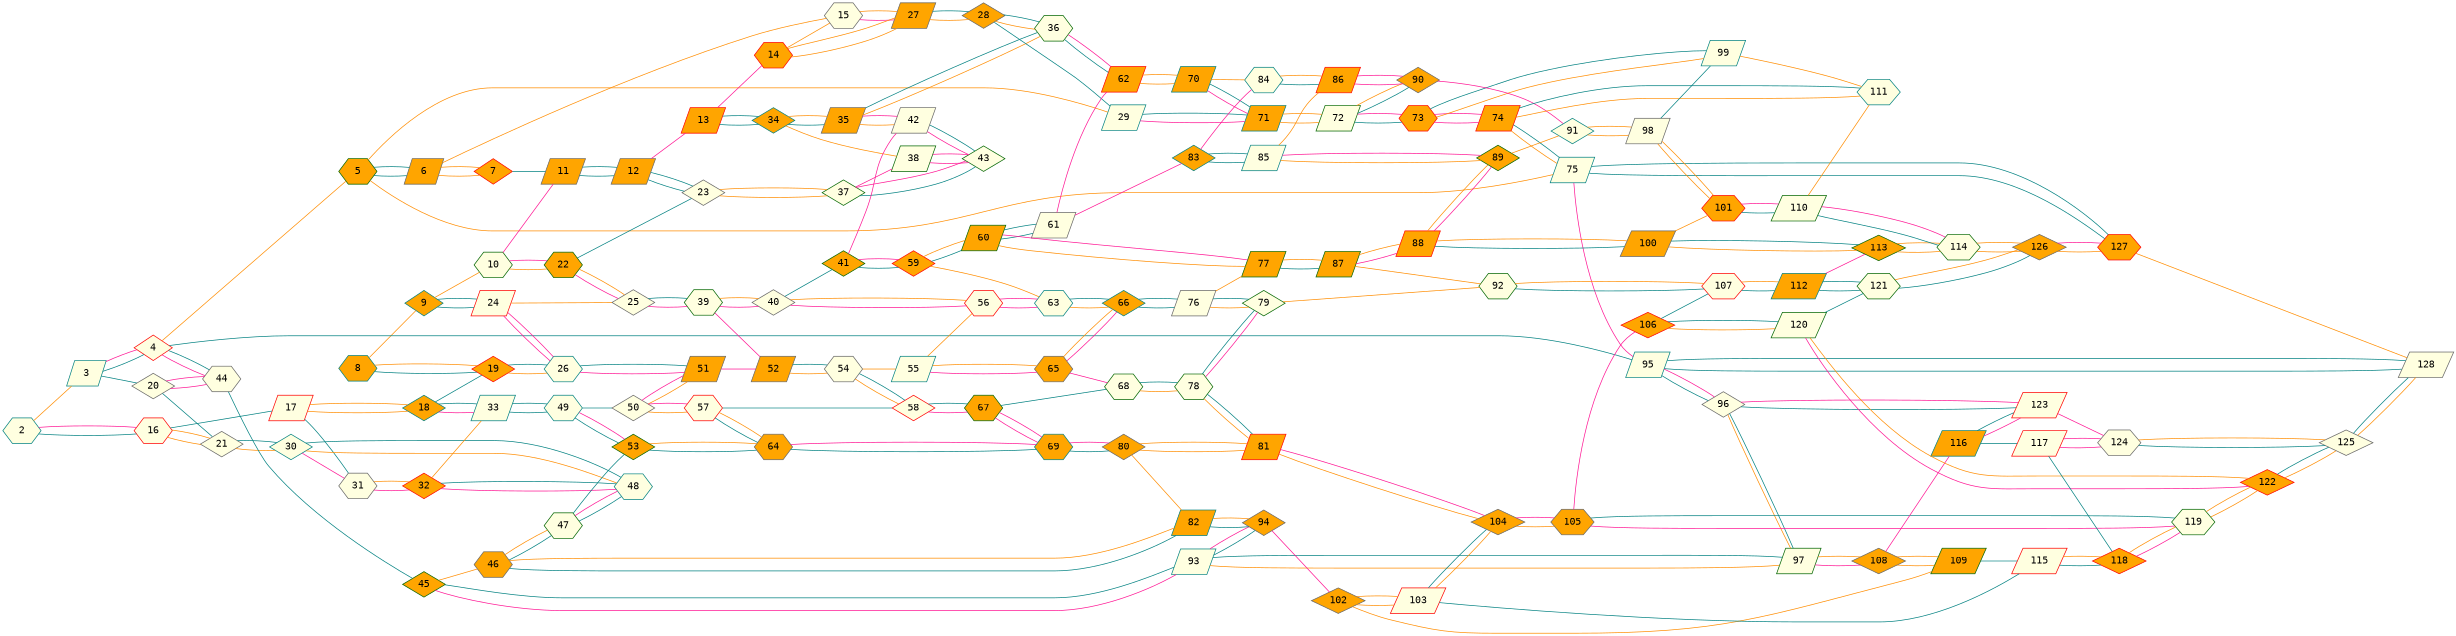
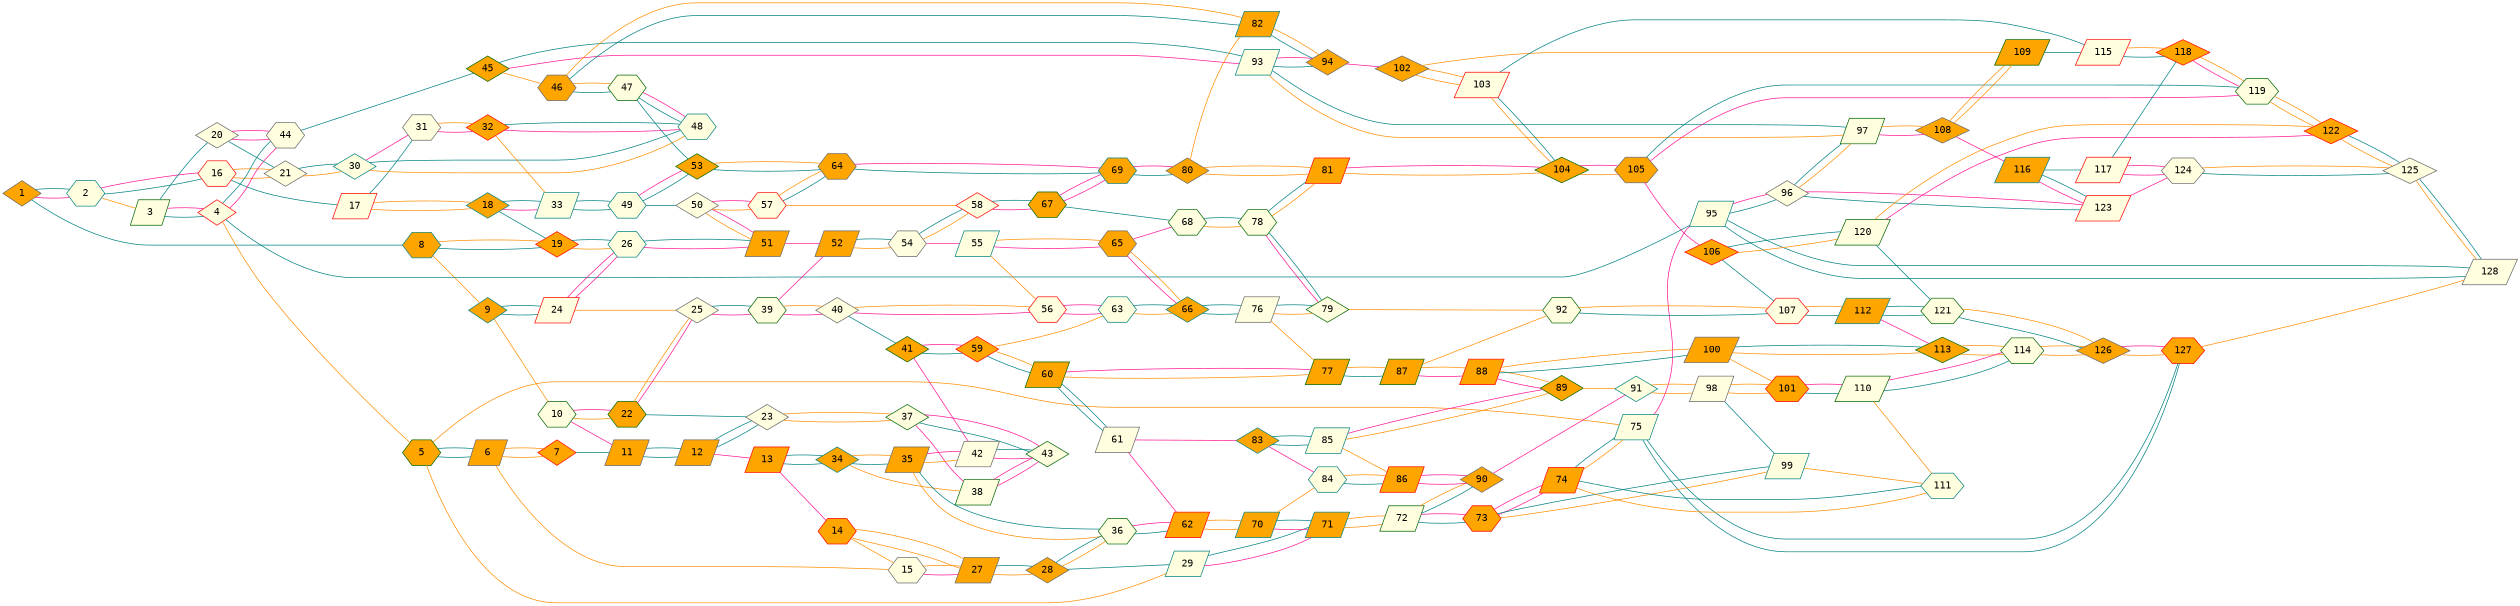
  graph {
    fontname="DejaVu Sans Mono"
    rankdir=LR
    node [color=gray40 fillcolor=lightyellow fontname="DejaVu Sans Mono" shape=parallelogram style=filled]
    edge [color=darkorange fontname="DejaVu Sans Mono"]
+   1 [fillcolor=orange shape=diamond]
    2 [color=teal shape=hexagon]
    8 [color=teal fillcolor=orange shape=hexagon]
-   3 [color=teal]
+   3 [color=darkgreen]
    16 [color=red shape=hexagon]
    9 [color=teal fillcolor=orange shape=diamond]
    19 [color=red fillcolor=orange shape=diamond]
    4 [color=red shape=diamond]
    20 [shape=diamond]
    17 [color=red]
    21 [shape=diamond]
    5 [color=darkgreen fillcolor=orange shape=hexagon]
    44 [shape=hexagon]
    95 [color=teal]
    6 [fillcolor=orange]
    29 [color=teal]
    75 [color=teal]
    45 [color=darkgreen fillcolor=orange shape=diamond]
    96 [shape=diamond]
    128
    7 [color=red fillcolor=orange shape=diamond]
    15 [shape=hexagon]
    71 [color=teal fillcolor=orange]
    127 [color=red fillcolor=orange shape=hexagon]
    11 [fillcolor=orange]
    27 [fillcolor=orange]
    12 [fillcolor=orange]
    10 [color=darkgreen shape=hexagon]
    24 [color=red]
    26 [color=teal shape=hexagon]
    22 [color=darkgreen fillcolor=orange shape=hexagon]
    25 [shape=diamond]
    23 [shape=diamond]
    13 [color=red fillcolor=orange]
    14 [color=red fillcolor=orange shape=hexagon]
    34 [color=teal fillcolor=orange shape=diamond]
    37 [color=darkgreen shape=diamond]
    35 [fillcolor=orange]
    38 [color=darkgreen]
    28 [fillcolor=orange shape=diamond]
    18 [color=teal fillcolor=orange shape=diamond]
    31 [shape=hexagon]
    30 [color=teal shape=diamond]
    33 [color=teal]
    32 [color=red fillcolor=orange shape=diamond]
    49 [color=teal shape=hexagon]
    51 [fillcolor=orange]
    48 [color=teal shape=hexagon]
    39 [color=darkgreen shape=hexagon]
    43 [color=darkgreen shape=diamond]
    40 [shape=diamond]
    52 [fillcolor=orange]
    36 [color=darkgreen shape=hexagon]
    62 [color=red fillcolor=orange]
    72 [color=darkgreen]
    53 [color=darkgreen fillcolor=orange shape=diamond]
    50 [shape=diamond]
    42
    70 [color=teal fillcolor=orange]
    41 [color=darkgreen fillcolor=orange shape=diamond]
    56 [color=red shape=hexagon]
    54 [shape=hexagon]
    59 [color=red fillcolor=orange shape=diamond]
    63 [color=teal shape=hexagon]
    60 [color=darkgreen fillcolor=orange]
    46 [fillcolor=orange shape=hexagon]
    93 [color=teal]
    47 [color=darkgreen shape=hexagon]
    82 [color=teal fillcolor=orange]
    94 [fillcolor=orange shape=diamond]
    97 [color=darkgreen]
    64 [fillcolor=orange shape=hexagon]
    57 [color=red shape=hexagon]
    58 [color=red shape=diamond]
    55 [color=teal]
    69 [color=teal fillcolor=orange shape=hexagon]
    65 [fillcolor=orange shape=hexagon]
    67 [color=darkgreen fillcolor=orange shape=hexagon]
    66 [color=teal fillcolor=orange shape=diamond]
    68 [color=darkgreen shape=hexagon]
    61
    77 [color=darkgreen fillcolor=orange]
    83 [color=teal fillcolor=orange shape=diamond]
    87 [color=darkgreen fillcolor=orange]
    84 [color=teal shape=hexagon]
    85 [color=teal]
    76
    80 [fillcolor=orange shape=diamond]
    78 [color=darkgreen shape=hexagon]
    79 [color=darkgreen shape=diamond]
    81 [color=red fillcolor=orange]
    86 [color=red fillcolor=orange]
    73 [color=red fillcolor=orange shape=hexagon]
    90 [fillcolor=orange shape=diamond]
    74 [color=red fillcolor=orange]
    99 [color=teal]
    91 [color=teal shape=diamond]
    111 [color=teal shape=hexagon]
    92 [color=darkgreen shape=hexagon]
    88 [color=red fillcolor=orange]
-   104 [fillcolor=orange shape=diamond]
+   104 [color=darkgreen fillcolor=orange shape=diamond]
    107 [color=red shape=hexagon]
    105 [fillcolor=orange shape=hexagon]
    102 [fillcolor=orange shape=diamond]
    89 [color=darkgreen fillcolor=orange shape=diamond]
    100 [fillcolor=orange]
    101 [color=red fillcolor=orange shape=hexagon]
    113 [color=darkgreen fillcolor=orange shape=diamond]
    98
    112 [color=teal fillcolor=orange]
    108 [fillcolor=orange shape=diamond]
    103 [color=red]
    109 [color=darkgreen fillcolor=orange]
    123 [color=red]
    124 [shape=hexagon]
    116 [color=teal fillcolor=orange]
    110 [color=darkgreen]
    114 [color=darkgreen shape=hexagon]
    115 [color=red]
    118 [color=red fillcolor=orange shape=diamond]
    106 [color=red fillcolor=orange shape=diamond]
    119 [color=darkgreen shape=hexagon]
    120 [color=darkgreen]
    122 [color=red fillcolor=orange shape=diamond]
    121 [color=darkgreen shape=hexagon]
    117 [color=red]
    126 [fillcolor=orange shape=diamond]
    125 [shape=diamond]
+   1 -- 2 [color=deeppink]
+   1 -- 2 [color=teal]
+   1 -- 8 [color=teal]
    2 -- 3
    2 -- 16 [color=teal]
    2 -- 16 [color=deeppink]
    8 -- 9
    8 -- 19 [color=teal]
    8 -- 19
    3 -- 4 [color=teal]
    3 -- 4 [color=deeppink]
    3 -- 20 [color=teal]
    16 -- 17 [color=teal]
    16 -- 21
    16 -- 21
    9 -- 10
    9 -- 24 [color=teal]
    9 -- 24 [color=teal]
    19 -- 26
    19 -- 26 [color=teal]
    4 -- 5
    4 -- 44 [color=deeppink]
    4 -- 44 [color=teal]
    4 -- 95 [color=teal]
    20 -- 21 [color=teal]
    20 -- 44 [color=deeppink]
    20 -- 44 [color=deeppink]
    17 -- 18
    17 -- 18
    17 -- 31 [color=teal]
    21 -- 30
    21 -- 30 [color=teal]
    5 -- 6 [color=teal]
    5 -- 6 [color=teal]
    5 -- 29
    5 -- 75
    44 -- 45 [color=teal]
    95 -- 96 [color=teal]
    95 -- 96 [color=deeppink]
    95 -- 128 [color=teal]
    95 -- 128 [color=teal]
    6 -- 7
    6 -- 7
    6 -- 15
    29 -- 71 [color=deeppink]
    29 -- 71 [color=teal]
    75 -- 95 [color=deeppink]
    75 -- 127 [color=teal]
    75 -- 127 [color=teal]
    45 -- 46
    45 -- 93 [color=deeppink]
    45 -- 93 [color=teal]
    96 -- 97
    96 -- 97 [color=teal]
    96 -- 123 [color=teal]
    96 -- 123 [color=deeppink]
    7 -- 11 [color=teal]
    15 -- 27 [color=deeppink]
    15 -- 27
    71 -- 72
    71 -- 72
    127 -- 128
    11 -- 12 [color=teal]
    11 -- 12 [color=teal]
    27 -- 28
    27 -- 28 [color=teal]
    12 -- 23 [color=teal]
    12 -- 23 [color=teal]
    12 -- 13 [color=deeppink]
    10 -- 11 [color=deeppink]
    10 -- 22
    10 -- 22 [color=deeppink]
    24 -- 26 [color=deeppink]
    24 -- 26 [color=deeppink]
    24 -- 25
    26 -- 51 [color=deeppink]
    26 -- 51 [color=teal]
    22 -- 25 [color=deeppink]
    22 -- 25
    22 -- 23 [color=teal]
    25 -- 39 [color=deeppink]
    25 -- 39 [color=teal]
    23 -- 37
    23 -- 37
    13 -- 14 [color=deeppink]
    13 -- 34 [color=teal]
    13 -- 34 [color=teal]
    14 -- 15
    14 -- 27
    14 -- 27
    34 -- 35 [color=teal]
    34 -- 35
    34 -- 38
    37 -- 38 [color=deeppink]
    37 -- 43 [color=teal]
    37 -- 43 [color=deeppink]
    35 -- 36
    35 -- 36 [color=teal]
    35 -- 42
    35 -- 42 [color=deeppink]
    38 -- 43 [color=deeppink]
    38 -- 43 [color=deeppink]
    28 -- 29 [color=teal]
    28 -- 36
    28 -- 36 [color=teal]
    18 -- 19 [color=teal]
    18 -- 33 [color=deeppink]
    18 -- 33 [color=teal]
    31 -- 32 [color=deeppink]
    31 -- 32
    30 -- 31 [color=deeppink]
    30 -- 48
    30 -- 48 [color=teal]
    33 -- 49 [color=teal]
    33 -- 49 [color=teal]
    32 -- 33
    32 -- 48 [color=deeppink]
    32 -- 48 [color=teal]
    49 -- 53 [color=teal]
    49 -- 53 [color=deeppink]
    49 -- 50 [color=teal]
    51 -- 52 [color=deeppink]
    39 -- 40 [color=deeppink]
    39 -- 40
    39 -- 52 [color=deeppink]
    40 -- 41 [color=teal]
    40 -- 56 [color=deeppink]
    40 -- 56
    52 -- 54
    52 -- 54 [color=teal]
    36 -- 62 [color=teal]
    36 -- 62 [color=deeppink]
    62 -- 70
    62 -- 70
    72 -- 73 [color=teal]
    72 -- 73 [color=deeppink]
    72 -- 90 [color=teal]
    72 -- 90
    53 -- 64 [color=teal]
    53 -- 64
    50 -- 51
    50 -- 51 [color=deeppink]
    50 -- 57
    50 -- 57 [color=deeppink]
    42 -- 43 [color=deeppink]
    42 -- 43 [color=teal]
    70 -- 71 [color=deeppink]
    70 -- 71 [color=teal]
    70 -- 84
    41 -- 42 [color=deeppink]
    41 -- 59 [color=teal]
    41 -- 59 [color=deeppink]
    56 -- 63 [color=deeppink]
    56 -- 63 [color=deeppink]
    54 -- 58
    54 -- 58 [color=teal]
-   54 -- 55
+   54 -- 55 [color=deeppink]
    59 -- 63
    59 -- 60 [color=teal]
    59 -- 60
    63 -- 66
    63 -- 66 [color=teal]
    60 -- 61 [color=teal]
    60 -- 61 [color=teal]
    60 -- 77
    60 -- 77 [color=deeppink]
    46 -- 47 [color=teal]
    46 -- 47
    46 -- 82 [color=teal]
    46 -- 82
    93 -- 94 [color=teal]
    93 -- 94 [color=deeppink]
    93 -- 97
    93 -- 97 [color=teal]
    47 -- 48 [color=teal]
    47 -- 48 [color=deeppink]
    47 -- 53 [color=teal]
    82 -- 94 [color=teal]
    82 -- 94
    94 -- 102 [color=deeppink]
    97 -- 108 [color=deeppink]
    97 -- 108
    64 -- 69 [color=teal]
    64 -- 69 [color=deeppink]
    57 -- 64 [color=teal]
    57 -- 64
-   57 -- 58 [color=teal]
+   57 -- 58
    58 -- 67 [color=deeppink]
    58 -- 67 [color=teal]
    55 -- 56
    55 -- 65 [color=deeppink]
    55 -- 65
    69 -- 80 [color=teal]
    69 -- 80 [color=deeppink]
    65 -- 66 [color=deeppink]
    65 -- 66
    65 -- 68 [color=deeppink]
    67 -- 69 [color=deeppink]
    67 -- 69 [color=deeppink]
    67 -- 68 [color=teal]
    66 -- 76 [color=teal]
    66 -- 76 [color=teal]
    68 -- 78
    68 -- 78 [color=teal]
    61 -- 62 [color=deeppink]
    61 -- 83 [color=deeppink]
    77 -- 87 [color=teal]
    77 -- 87
    83 -- 84 [color=deeppink]
    83 -- 85 [color=teal]
    83 -- 85 [color=teal]
    87 -- 92
    87 -- 88 [color=deeppink]
    87 -- 88
    84 -- 86 [color=teal]
    84 -- 86
    85 -- 86
    85 -- 89
    85 -- 89 [color=deeppink]
    76 -- 77
    76 -- 79
    76 -- 79 [color=teal]
    80 -- 82
    80 -- 81
    80 -- 81
    78 -- 79 [color=deeppink]
    78 -- 79 [color=teal]
    78 -- 81
    78 -- 81 [color=teal]
    79 -- 92
    81 -- 104
    81 -- 104 [color=deeppink]
    86 -- 90 [color=deeppink]
    86 -- 90 [color=deeppink]
    73 -- 74 [color=deeppink]
    73 -- 74 [color=deeppink]
    73 -- 99
    73 -- 99 [color=teal]
    90 -- 91 [color=deeppink]
    74 -- 75
    74 -- 75 [color=teal]
    74 -- 111
    74 -- 111 [color=teal]
    99 -- 111
    91 -- 98
    91 -- 98
    92 -- 107 [color=teal]
    92 -- 107
    88 -- 89 [color=deeppink]
    88 -- 89
    88 -- 100 [color=teal]
    88 -- 100
    104 -- 105
    104 -- 105 [color=deeppink]
    107 -- 112 [color=teal]
    107 -- 112
    105 -- 106 [color=deeppink]
    105 -- 119 [color=deeppink]
    105 -- 119 [color=teal]
    102 -- 103
    102 -- 103
    102 -- 109
    89 -- 91
    100 -- 101
    100 -- 113
    100 -- 113 [color=teal]
    101 -- 110 [color=teal]
    101 -- 110 [color=deeppink]
    113 -- 114
    113 -- 114
    98 -- 99 [color=teal]
    98 -- 101
    98 -- 101
    112 -- 113 [color=deeppink]
    112 -- 121 [color=teal]
    112 -- 121 [color=teal]
    108 -- 109
    108 -- 109
    108 -- 116 [color=deeppink]
    103 -- 104
    103 -- 104 [color=teal]
    103 -- 115 [color=teal]
    109 -- 115 [color=teal]
    123 -- 124 [color=deeppink]
    124 -- 125 [color=teal]
    124 -- 125
    116 -- 123 [color=deeppink]
    116 -- 123 [color=teal]
    116 -- 117 [color=teal]
    110 -- 111
    110 -- 114 [color=teal]
    110 -- 114 [color=deeppink]
    114 -- 126
    114 -- 126
    115 -- 118 [color=teal]
    115 -- 118
    118 -- 119 [color=deeppink]
    118 -- 119
    106 -- 107 [color=teal]
    106 -- 120
    106 -- 120 [color=teal]
    119 -- 122
    119 -- 122
    120 -- 122 [color=deeppink]
    120 -- 122
    120 -- 121 [color=teal]
    122 -- 125
    122 -- 125 [color=teal]
    121 -- 126 [color=teal]
    121 -- 126
    117 -- 124 [color=deeppink]
    117 -- 124 [color=deeppink]
    117 -- 118 [color=teal]
    126 -- 127
    126 -- 127 [color=deeppink]
    125 -- 128
    125 -- 128 [color=teal]
  }
